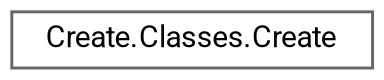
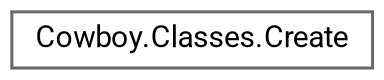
  digraph {
    rankdir=LR
    fontname=Roboto
-   n1 [color=grey40 fillcolor=white fontname=Roboto fontsize=10 height=0.2 label="Create.Classes.Create" shape=box style=filled width=0.4]
+   n1 [color=grey40 fillcolor=white fontname=Roboto fontsize=10 height=0.2 label="Cowboy.Classes.Create" shape=box style=filled width=0.4]
  }
